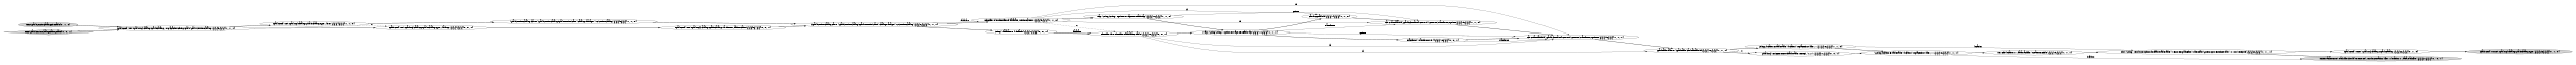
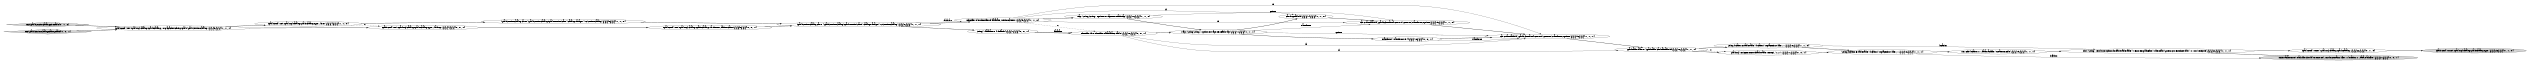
  digraph {
    rankdir=LR
    node [fillcolor=white shape=ellipse style=filled]
    edge [style=bold]
    n1 [label="String location = table.table().location().replaceFirst(\"file:\",\"\")@@@18@@@['1', '1', '0']"]
    n2 [label="String location = table.table().location().replaceFirst(\"file:\",\"\")@@@18@@@['1', '1', '1']"]
    n3 [label="List<String> results = Actions.forTable(table.table()).removeOrphanFiles().olderThan(System.currentTimeMillis() + 1000).execute()@@@20@@@['1', '1', '1']"]
    n4 [fillcolor=lightgray label="Assert.assertTrue(\"trash file should be removed\",results.contains(\"file:\" + location + \"/data/trashfile\"))@@@21@@@['0', '0', '1']"]
    n5 [label="new File(location + \"/data/trashfile\").createNewFile()@@@19@@@['1', '1', '1']"]
    n6 [label="spark.conf().unset(\"spark.sql.catalog.spark_catalog\")@@@22@@@['0', '1', '0']"]
    n7 [label="spark.conf().set(\"spark.sql.catalog.spark_catalog.type\",\"hadoop\")@@@4@@@['0', '0', '1']"]
    n8 [label="spark.conf().set(\"spark.sql.catalog.spark_catalog.warehouse\",tableLocation)@@@5@@@['0', '0', '1']"]
    n9 [label="SparkSessionCatalog cat = (SparkSessionCatalog)spark.sessionState().catalogManager().v2SessionCatalog()@@@6@@@['1', '1', '1']"]
    n10 [label="spark.sql(\"INSERT INTO default.table VALUES (1,1,1)\")@@@17@@@['0', '0', '1']"]
    n11 [label="SparkSessionCatalog cat = (SparkSessionCatalog)spark.sessionState().catalogManager().v2SessionCatalog()@@@5@@@['1', '1', '0']"]
    n12 [label="String(( database = {\"default\"}@@@7@@@['0', '0', '1']"]
    n13 [label="Identifier id = Identifier.of(database,\"sessioncattest\")@@@9@@@['1', '1', '0']"]
    n14 [label="SparkTable table = (SparkTable)cat.loadTable(id)@@@16@@@['1', '1', '1']"]
    n15 [label="cat.createTable(id,SparkSchemaUtil.convert(SCHEMA),transforms,options)@@@15@@@['1', '1', '0']"]
    n16 [label="cat.createTable(id,SparkSchemaUtil.convert(SCHEMA),transforms,options)@@@15@@@['1', '1', '1']"]
    n17 [label="spark.conf().set(\"spark.sql.catalog.spark_catalog.type\",\"hive\")@@@4@@@['1', '1', '0']"]
-   n18 [fillcolor=lightgray label="testSparkSessionCatalogHiveTable['0', '1', '0']"]
+   n18 [fillcolor=lightgray label="testSparkSessionCatalogHiveTable['0', '1', '0']" shape=diamond]
    n19 [label="spark.conf().set(\"spark.sql.catalog.spark_catalog\",\"org.apache.iceberg.spark.SparkSessionCatalog\")@@@3@@@['1', '1', '1']"]
    n20 [label="Identifier id = Identifier.of(database,\"table\")@@@10@@@['0', '0', '1']"]
    n21 [label="Map<String,String> options = Maps.newHashMap()@@@11@@@['1', '1', '1']"]
    n22 [label="cat.dropTable(id)@@@14@@@['1', '1', '0']"]
    n23 [label="Transform(( transforms = {}@@@12@@@['0', '0', '1']"]
    n24 [label="Map<String,String> options = Maps.newHashMap()@@@10@@@['1', '1', '0']"]
    n25 [fillcolor=lightgray label="spark.conf().unset(\"spark.sql.catalog.spark_catalog.type\")@@@23@@@['0', '1', '0']"]
    n26 [fillcolor=lightgray label="testSparkSessionCatalogHadoopTable['0', '0', '1']" shape=diamond]
    n1 -> n2
    n1 -> n3 [label=location style=solid]
    n2 -> n4 [label=location style=solid]
    n2 -> n5
    n3 -> n4
    n3 -> n6
    n5 -> n3
    n6 -> n25
    n7 -> n8
    n8 -> n9
    n9 -> n12
    n9 -> n13
    n9 -> n13 [label=database style=solid]
    n10 -> n2
    n11 -> n9
    n12 -> n20 [label=database style=solid]
    n12 -> n20
    n13 -> n15 [label=id style=solid]
    n13 -> n16 [label=id style=solid]
    n13 -> n20 [label=0 style=dashed]
    n13 -> n22 [label=id style=solid]
    n13 -> n24
    n14 -> n1
    n14 -> n10
    n14 -> n10 [label=0 style=dashed]
    n15 -> n16
    n16 -> n14
    n17 -> n7 [label=0 style=dashed]
    n17 -> n11
    n18 -> n19
    n19 -> n7
    n19 -> n17
    n20 -> n14 [label=id style=solid]
    n20 -> n16 [label=id style=solid]
    n20 -> n21
    n21 -> n15 [label=transforms style=solid]
    n21 -> n16 [label=options style=solid]
    n21 -> n22
    n21 -> n23
    n22 -> n15
    n23 -> n16
    n23 -> n16 [label=transforms style=solid]
    n24 -> n15 [label=options style=solid]
    n24 -> n21
    n26 -> n19
  }
